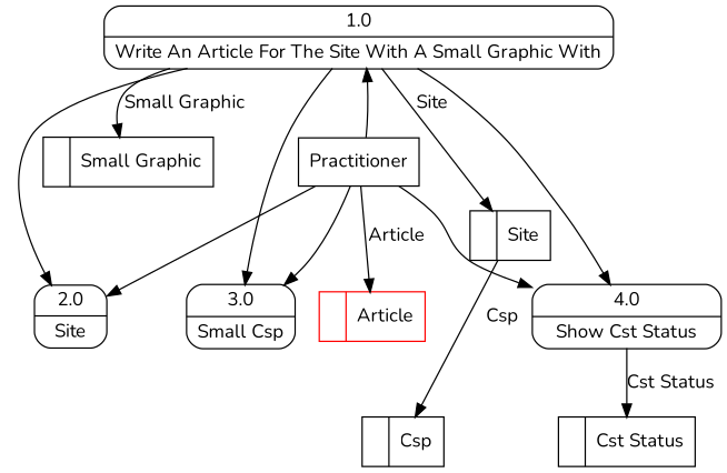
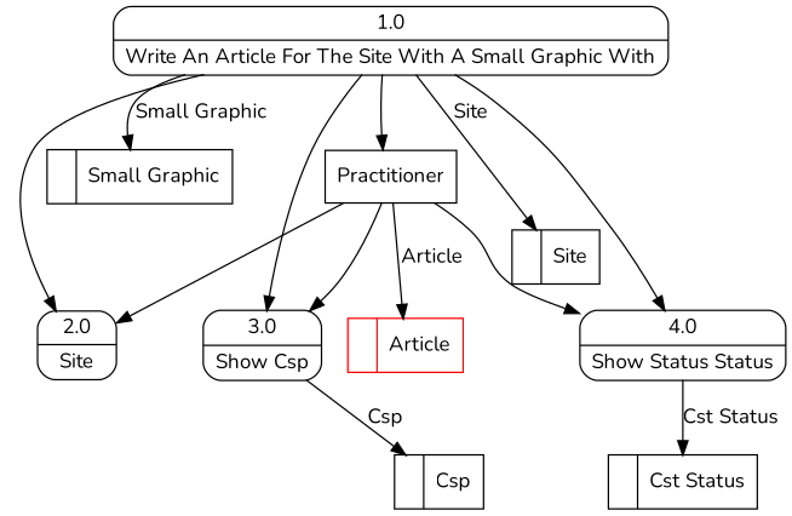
  digraph {
    fontname=Nunito
    node [fontname=Nunito shape=record]
    edge [fontname=Nunito]
    n1 [label="<f0>  |<f1> Small Graphic "]
    n2 [label="<f0>  |<f1> Site "]
    n3 [color=red label="<f0>  |<f1> Article "]
    n4 [label="<f0>  |<f1> Csp "]
    n5 [label="<f0>  |<f1> Cst Status "]
    n6 [label=Practitioner shape=box]
    n7 [label="{<f0> 1.0|<f1> Write An Article For The Site With A Small Graphic With }" shape=Mrecord]
    n8 [label="{<f0> 2.0|<f1> Site }" shape=Mrecord]
-   n9 [label="{<f0> 3.0|<f1> Small Csp }" shape=Mrecord]
-   n10 [label="{<f0> 4.0|<f1> Show Cst Status }" shape=Mrecord]
+   n9 [label="{<f0> 3.0|<f1> Show Csp }" shape=Mrecord]
+   n10 [label="{<f0> 4.0|<f1> Show Status Status }" shape=Mrecord]
    n6 -> n3 [label=Article]
-   n6 -> n7
+   n7 -> n6
    n6 -> n8
    n6 -> n9
    n6 -> n10
    n7 -> n1 [label="Small Graphic"]
    n7 -> n2 [label=Site]
    n7 -> n8
    n7 -> n9
    n7 -> n10
-   n2 -> n4 [label=Csp]
+   n9 -> n4 [label=Csp]
    n10 -> n5 [label="Cst Status"]
  }
